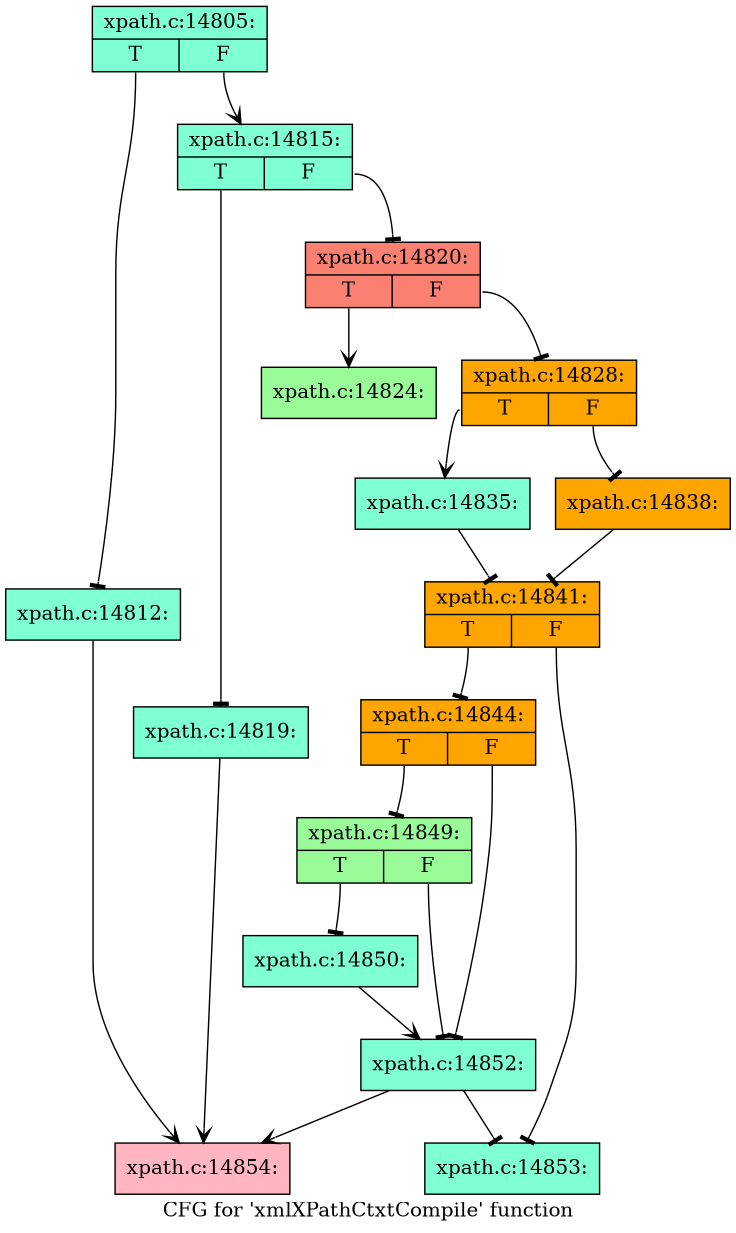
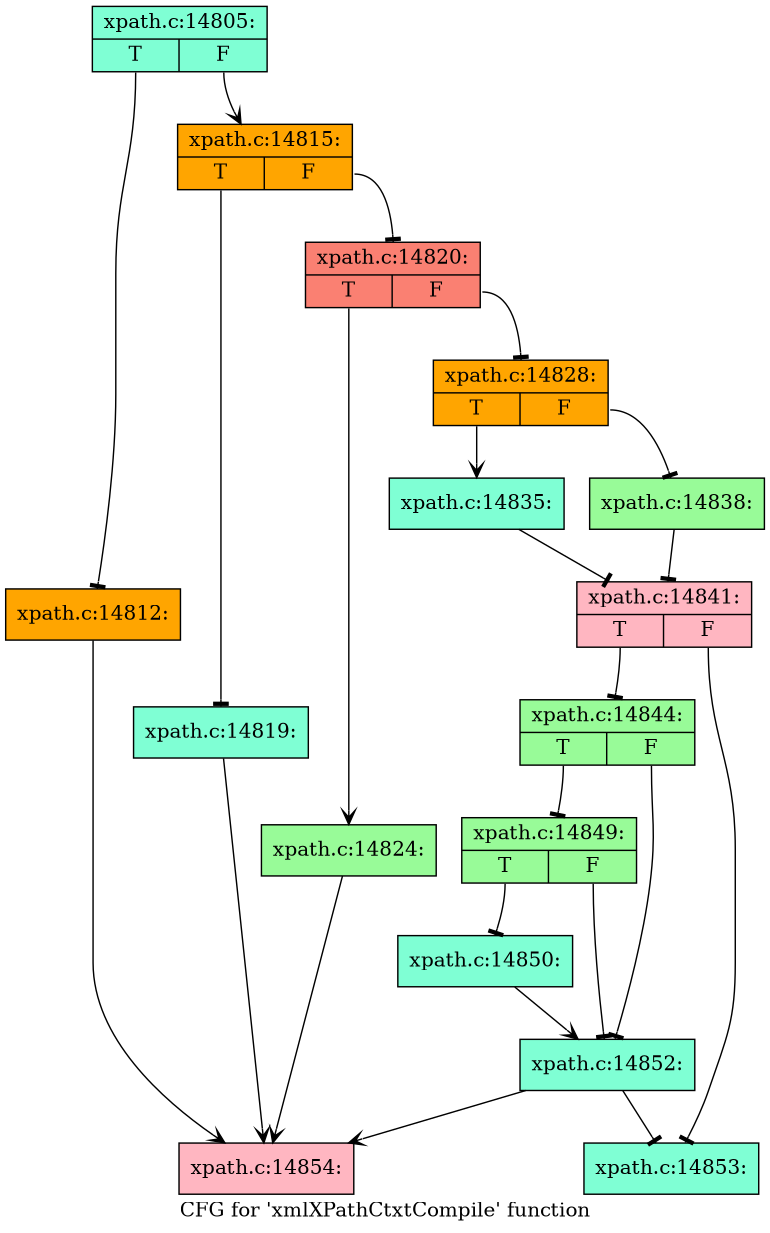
  digraph {
    fontname="DejaVu Serif"
    label="CFG for 'xmlXPathCtxtCompile' function"
    node [fillcolor=aquamarine fontname="DejaVu Serif" shape=record style=filled]
    edge [arrowhead=tee fontname="DejaVu Serif"]
    n1 [label="{xpath.c:14805:|{<s0>T|<s1>F}}"]
-   n2 [label="{xpath.c:14812:}"]
-   n3 [label="{xpath.c:14815:|{<s0>T|<s1>F}}"]
+   n2 [fillcolor=orange label="{xpath.c:14812:}"]
+   n3 [fillcolor=orange label="{xpath.c:14815:|{<s0>T|<s1>F}}"]
    n4 [fillcolor=lightpink label="{xpath.c:14854:}"]
    n5 [label="{xpath.c:14819:}"]
    n6 [fillcolor=salmon label="{xpath.c:14820:|{<s0>T|<s1>F}}"]
    n7 [fillcolor=palegreen label="{xpath.c:14824:}"]
    n8 [fillcolor=orange label="{xpath.c:14828:|{<s0>T|<s1>F}}"]
    n9 [label="{xpath.c:14835:}"]
-   n10 [fillcolor=orange label="{xpath.c:14838:}"]
-   n11 [fillcolor=orange label="{xpath.c:14841:|{<s0>T|<s1>F}}"]
-   n12 [fillcolor=orange label="{xpath.c:14844:|{<s0>T|<s1>F}}"]
+   n10 [fillcolor=palegreen label="{xpath.c:14838:}"]
+   n11 [fillcolor=lightpink label="{xpath.c:14841:|{<s0>T|<s1>F}}"]
+   n12 [fillcolor=palegreen label="{xpath.c:14844:|{<s0>T|<s1>F}}"]
    n13 [label="{xpath.c:14853:}"]
    n14 [fillcolor=palegreen label="{xpath.c:14849:|{<s0>T|<s1>F}}"]
    n15 [label="{xpath.c:14852:}"]
    n16 [label="{xpath.c:14850:}"]
    n1 -> n2 [tailport=s0]
    n1 -> n3 [arrowhead=vee tailport=s1]
    n2 -> n4 [arrowhead=vee]
    n3 -> n5 [tailport=s0]
    n3 -> n6 [tailport=s1]
    n5 -> n4 [arrowhead=vee]
    n6 -> n7 [arrowhead=vee tailport=s0]
    n6 -> n8 [tailport=s1]
+   n7 -> n4 [arrowhead=vee]
    n8 -> n9 [arrowhead=vee tailport=s0]
    n8 -> n10 [tailport=s1]
    n9 -> n11
    n10 -> n11
    n11 -> n12 [tailport=s0]
    n11 -> n13 [tailport=s1]
    n12 -> n14 [tailport=s0]
    n12 -> n15 [tailport=s1]
    n14 -> n15 [tailport=s1]
    n14 -> n16 [tailport=s0]
    n15 -> n4 [arrowhead=vee]
    n15 -> n13
    n16 -> n15 [arrowhead=vee]
  }
